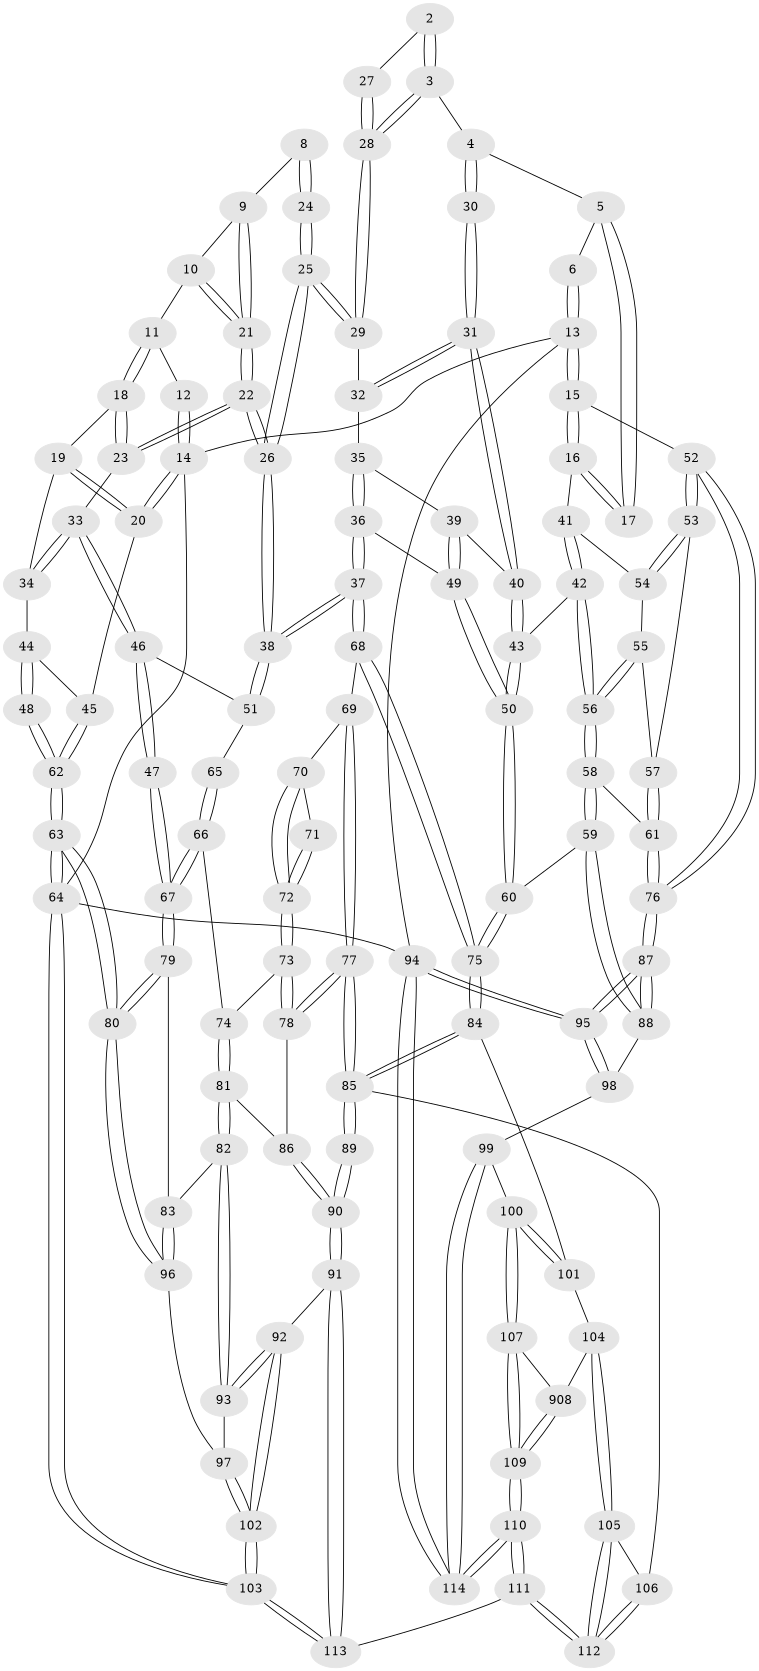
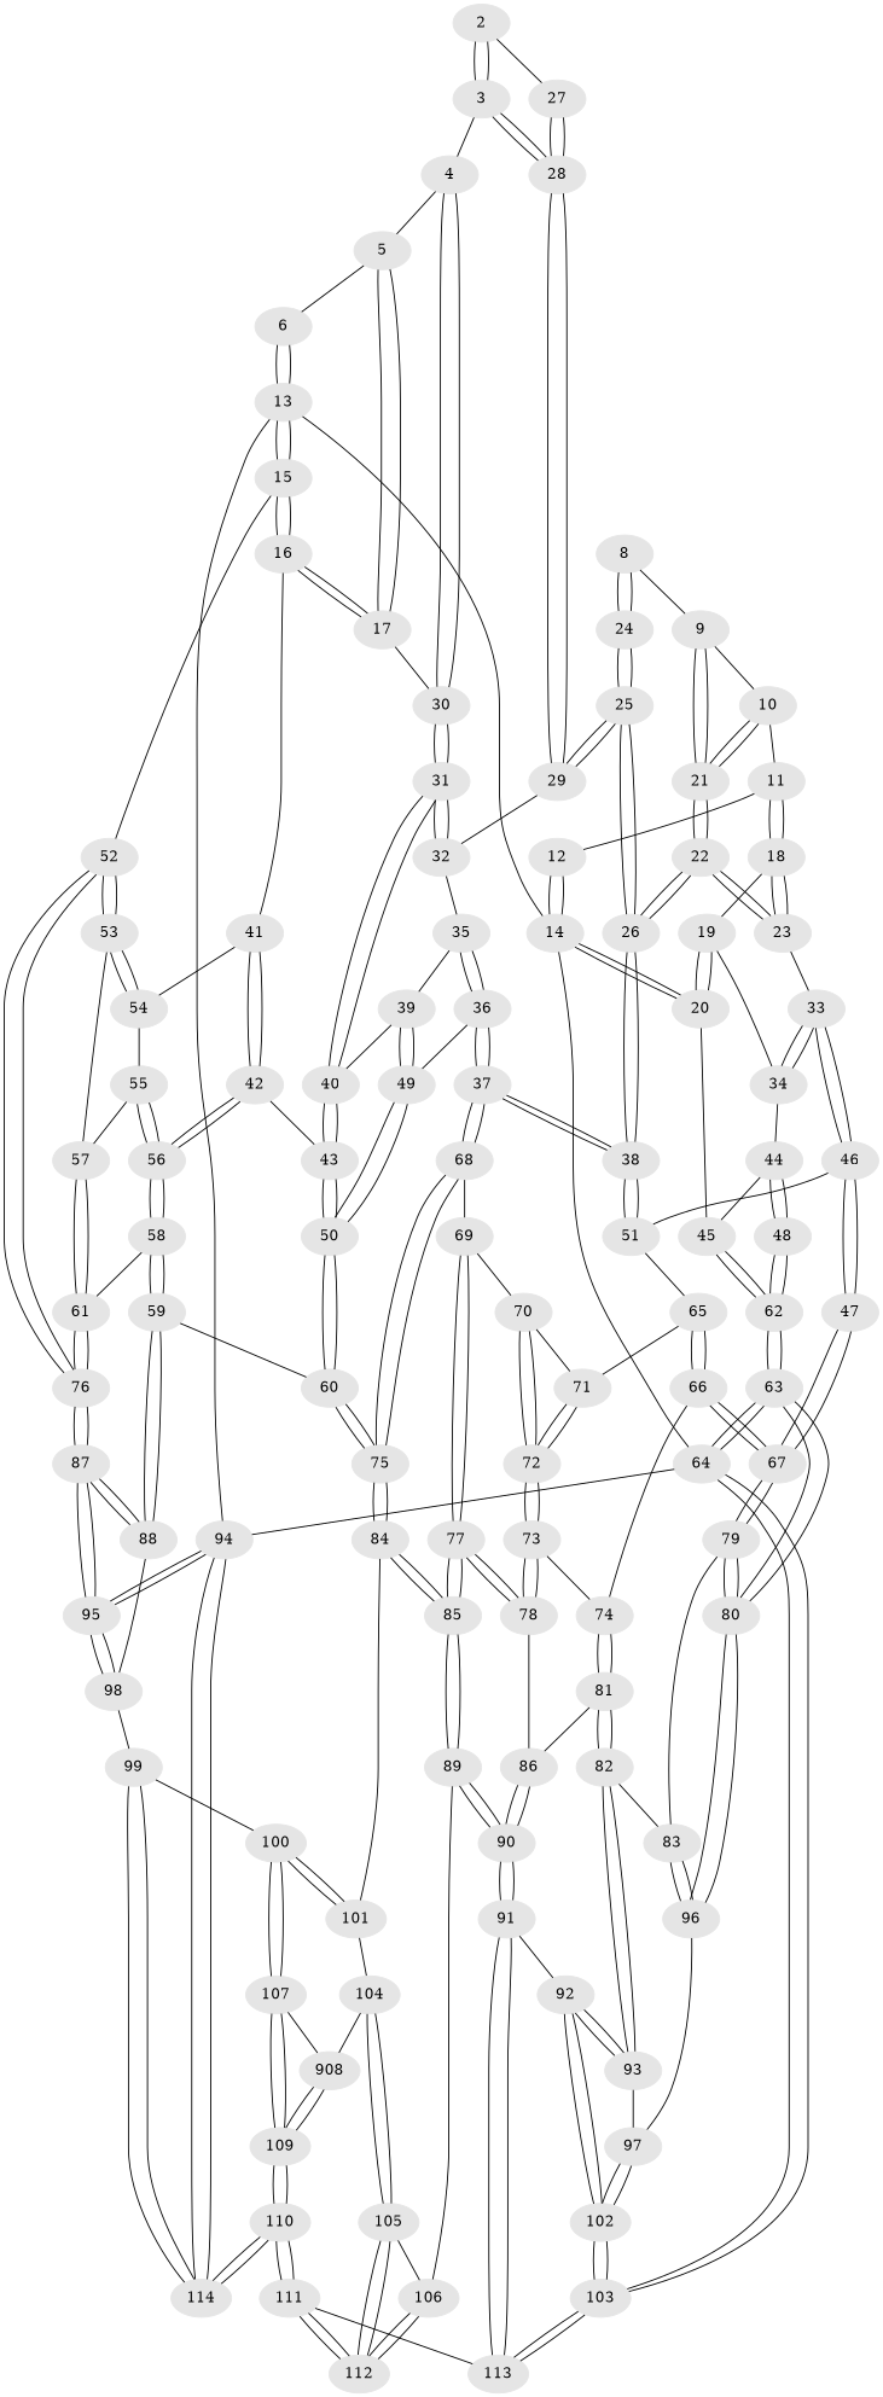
  graph {
    node [color=gray90 style=filled]
    2
    3
    27
    8
    9
    24
    4
    28
    5
    30
    29
    6
    17
    31
    13
    14
    15
    94
    12
    10
    21
    25
    11
    22
    18
    19
    23
    20
    64
    16
    52
    95
    114
    45
    103
    41
    53
    76
    42
    54
    34
    33
    44
    62
    26
    38
    46
    32
    51
    35
    40
    43
    36
    39
    47
    48
    37
    49
    68
    50
    75
    69
    65
    56
    55
    58
    60
    63
    67
    79
    66
    71
    57
    87
    61
    59
    88
    98
    84
    80
    96
    113
    74
    72
    81
    83
    70
    77
    78
    85
    73
    86
    82
    101
    89
    90
    97
    93
    104
    106
    91
    99
    112
    92
    102
    100
    107
    n108 [label=908]
    109
    105
    110
    111
    2 -- 3
    2 -- 3
    2 -- 27
    3 -- 4
    3 -- 28
    3 -- 28
    27 -- 28
    27 -- 28
    8 -- 9
    8 -- 24
    8 -- 24
    9 -- 10
    9 -- 21
    9 -- 21
    24 -- 25
    24 -- 25
    4 -- 5
    4 -- 30
    4 -- 30
    28 -- 29
    28 -- 29
    5 -- 6
    5 -- 17
    5 -- 17
    30 -- 31
    30 -- 31
    29 -- 32
    6 -- 13
    6 -- 13
+   17 -- 30
    31 -- 32
    31 -- 32
    31 -- 40
    31 -- 40
    13 -- 14
    13 -- 15
    13 -- 15
    13 -- 94
    14 -- 20
    14 -- 20
    14 -- 64
    15 -- 16
    15 -- 16
    15 -- 52
    94 -- 95
    94 -- 95
    94 -- 114
    94 -- 114
    12 -- 14
    12 -- 14
    10 -- 21
    10 -- 21
    10 -- 11
    21 -- 22
    21 -- 22
    25 -- 29
    25 -- 29
    25 -- 26
    25 -- 26
    11 -- 12
    11 -- 18
    11 -- 18
    22 -- 23
    22 -- 23
    22 -- 26
    22 -- 26
    18 -- 19
    18 -- 23
    18 -- 23
    19 -- 20
    19 -- 20
    19 -- 34
    23 -- 33
    20 -- 45
    64 -- 94
    64 -- 103
    64 -- 103
    16 -- 17
    16 -- 17
    16 -- 41
    52 -- 53
    52 -- 53
    52 -- 76
    52 -- 76
    95 -- 98
    95 -- 98
    45 -- 62
    45 -- 62
    103 -- 113
    103 -- 113
    41 -- 42
    41 -- 42
    41 -- 54
    53 -- 54
    53 -- 54
    53 -- 57
    76 -- 87
    76 -- 87
    42 -- 43
    42 -- 56
    42 -- 56
    54 -- 55
    34 -- 44
    33 -- 34
    33 -- 34
    33 -- 46
    33 -- 46
    44 -- 45
    44 -- 48
    44 -- 48
    62 -- 63
    62 -- 63
    26 -- 38
    26 -- 38
    38 -- 51
    38 -- 51
    46 -- 51
    46 -- 47
    46 -- 47
    32 -- 35
    51 -- 65
    35 -- 36
    35 -- 36
    35 -- 39
    40 -- 43
    40 -- 43
    43 -- 50
    43 -- 50
    36 -- 37
    36 -- 37
    36 -- 49
    39 -- 40
    39 -- 49
    39 -- 49
    47 -- 67
    47 -- 67
    48 -- 62
    48 -- 62
    37 -- 38
    37 -- 38
    37 -- 68
    37 -- 68
    49 -- 50
    49 -- 50
    68 -- 75
    68 -- 75
    68 -- 69
    50 -- 60
    50 -- 60
    75 -- 84
    75 -- 84
    69 -- 70
    69 -- 77
    69 -- 77
    65 -- 66
    65 -- 66
+   65 -- 71
    56 -- 58
    56 -- 58
    55 -- 56
    55 -- 56
    55 -- 57
    58 -- 61
    58 -- 59
    58 -- 59
    60 -- 75
    60 -- 75
    63 -- 64
    63 -- 64
    63 -- 80
    63 -- 80
    67 -- 79
    67 -- 79
    79 -- 80
    79 -- 80
    79 -- 83
    66 -- 67
    66 -- 67
    66 -- 74
    71 -- 72
    71 -- 72
    57 -- 61
    57 -- 61
    87 -- 95
    87 -- 95
    87 -- 88
    87 -- 88
    61 -- 76
    61 -- 76
    59 -- 60
    59 -- 88
    59 -- 88
    88 -- 98
    98 -- 99
    84 -- 85
    84 -- 85
    84 -- 101
    80 -- 96
    80 -- 96
    96 -- 97
    74 -- 81
    74 -- 81
    72 -- 73
    72 -- 73
    81 -- 86
    81 -- 82
    81 -- 82
    83 -- 96
    83 -- 96
    70 -- 71
    70 -- 72
    70 -- 72
    77 -- 78
    77 -- 78
    77 -- 85
    77 -- 85
    78 -- 86
    85 -- 89
    85 -- 89
    73 -- 74
    73 -- 78
    73 -- 78
    86 -- 90
    86 -- 90
    82 -- 83
    82 -- 93
    82 -- 93
    101 -- 104
    89 -- 90
    89 -- 90
-   85 -- 106
+   89 -- 106
    90 -- 91
    90 -- 91
    97 -- 102
    97 -- 102
    93 -- 97
    104 -- n108
    104 -- 105
    104 -- 105
    106 -- 112
    106 -- 112
    91 -- 113
    91 -- 113
    91 -- 92
    99 -- 114
    99 -- 114
    99 -- 100
    92 -- 93
    92 -- 93
    92 -- 102
    92 -- 102
    102 -- 103
    102 -- 103
    100 -- 101
    100 -- 101
    100 -- 107
    100 -- 107
    107 -- n108
    107 -- 109
    107 -- 109
    n108 -- 109
    n108 -- 109
    109 -- 110
    109 -- 110
    105 -- 106
    105 -- 112
    105 -- 112
    110 -- 114
    110 -- 114
    110 -- 111
    110 -- 111
    111 -- 113
    111 -- 112
    111 -- 112
  }
